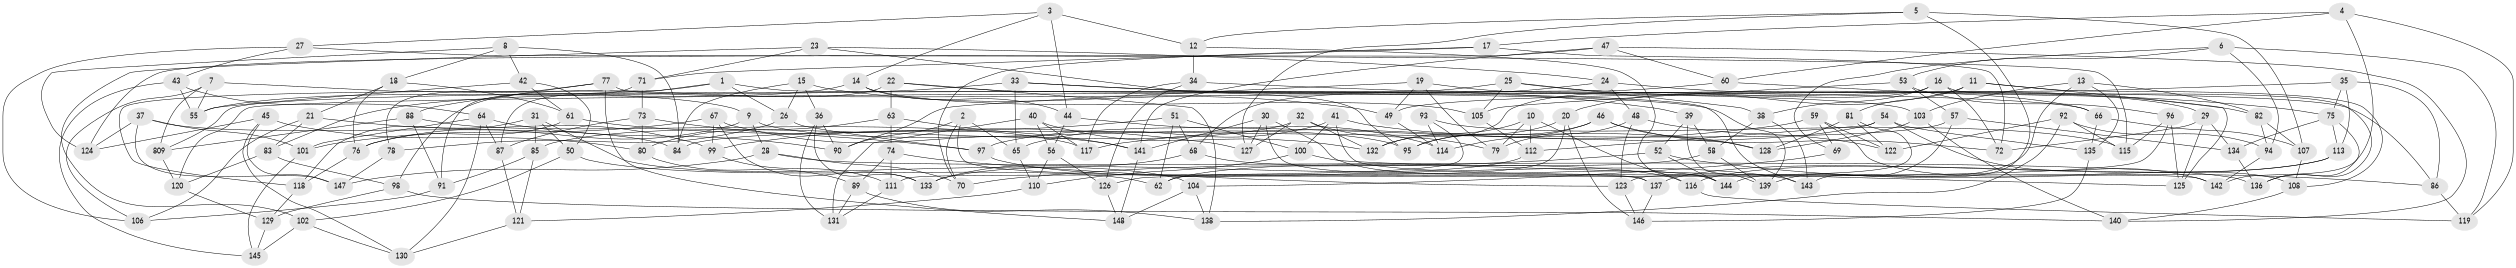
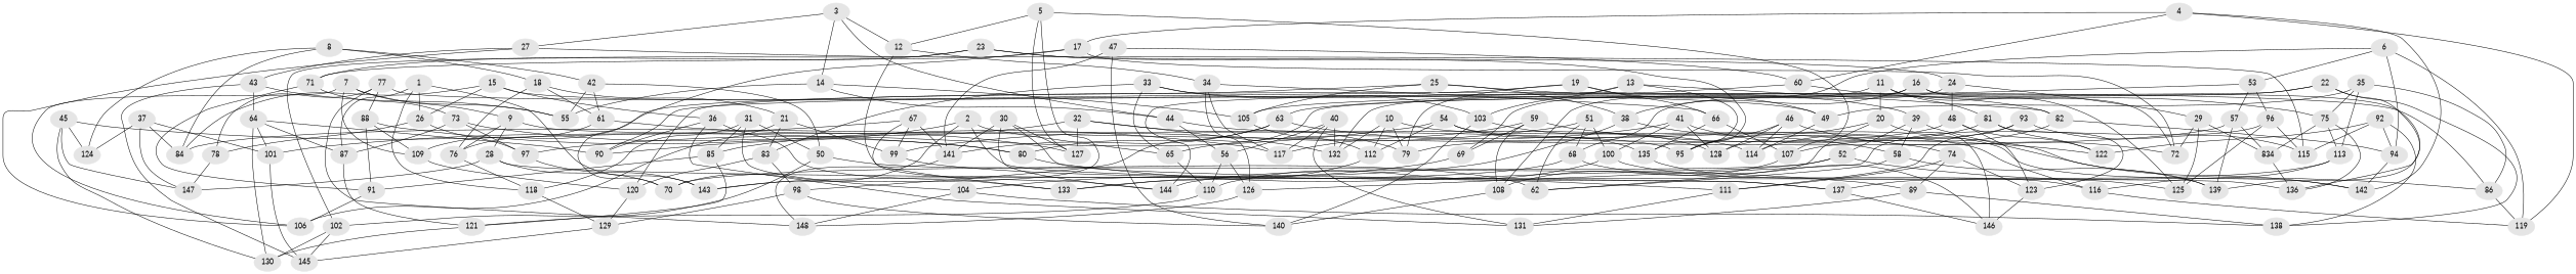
  graph {
    fontname=Lato
    node [color=gray90 fontname=Lato style=filled]
    edge [fontname=Lato]
    1
    26
    87
    118
    143
    78
    97
    121
    129
    2
    65
    70
    90
    137
    110
    146
    3
    12
    14
    27
    44
    34
    144
    55
    105
    106
    43
    115
    56
    114
    4
    17
    60
    119
    142
    72
    71
    75
    120
    5
    107
    127
    108
    6
    53
    69
    94
    57
    96
    104
    7
    9
-   109 [label=809]
+   109
    28
    76
    95
    8
    18
    42
    84
    124
    21
    61
    50
    136
    147
    10
    79
    112
    116
    132
    133
    11
    20
    81
    125
    62
    128
    122
    123
    140
    66
    117
    126
    13
    82
    103
    135
    15
    36
    49
    131
    16
    38
    58
    73
    91
    83
    99
    19
    98
    111
    22
    63
    138
    139
    141
    80
    74
    23
    24
    102
    29
    48
    68
    145
    130
-   134
+   134 [label=834]
    25
    64
    30
    148
    31
    85
    32
    33
    39
    52
    35
    86
    113
    37
    101
    40
    41
    100
    45
    89
    46
    47
    51
    54
    59
    67
    93
    77
    88
    92
    1 -- 26
    1 -- 87
    1 -- 118
    1 -- 143
    26 -- 78
    26 -- 97
    87 -- 121
    118 -- 129
    78 -- 147
    97 -- 143
    121 -- 130
    129 -- 145
    2 -- 65
    2 -- 70
    2 -- 90
    2 -- 137
    65 -- 110
    137 -- 146
    110 -- 121
    3 -- 12
    3 -- 14
    3 -- 27
    3 -- 44
    12 -- 34
    12 -- 144
    14 -- 44
    14 -- 55
    14 -- 105
    27 -- 106
    27 -- 43
    27 -- 115
    44 -- 56
    44 -- 114
    34 -- 66
    34 -- 117
    34 -- 126
    105 -- 112
    43 -- 55
    43 -- 145
    43 -- 64
    56 -- 110
    56 -- 126
    4 -- 17
    4 -- 60
    4 -- 119
    4 -- 142
    17 -- 70
    17 -- 72
    17 -- 71
    60 -- 75
    60 -- 120
    71 -- 73
    71 -- 91
    75 -- 136
    75 -- 134
    75 -- 113
    120 -- 129
    5 -- 143
    5 -- 12
    5 -- 107
    5 -- 127
    107 -- 108
    108 -- 140
    6 -- 119
    6 -- 53
    6 -- 69
    6 -- 94
    53 -- 105
    53 -- 57
    53 -- 96
    69 -- 104
    94 -- 142
    57 -- 84
    57 -- 139
    57 -- 134
    96 -- 115
    96 -- 125
    96 -- 126
    104 -- 138
    104 -- 148
    7 -- 55
    7 -- 106
    7 -- 9
    7 -- 109
    9 -- 28
    9 -- 76
    9 -- 95
    109 -- 120
    28 -- 70
    28 -- 136
    28 -- 147
    76 -- 118
    8 -- 18
    8 -- 42
    8 -- 84
    8 -- 124
    18 -- 76
    18 -- 21
    18 -- 61
    42 -- 55
    42 -- 61
    42 -- 50
    21 -- 106
    21 -- 83
    21 -- 99
    61 -- 127
    61 -- 76
    50 -- 62
    50 -- 102
    10 -- 79
    10 -- 112
    10 -- 116
    10 -- 132
    112 -- 133
    116 -- 119
    11 -- 108
    11 -- 20
    11 -- 81
    11 -- 125
    20 -- 146
    20 -- 95
    20 -- 62
    81 -- 128
    81 -- 122
    81 -- 123
    123 -- 146
    66 -- 107
    66 -- 135
    126 -- 148
    13 -- 144
    13 -- 82
    13 -- 103
    13 -- 135
    82 -- 107
    82 -- 94
    103 -- 128
    103 -- 140
    135 -- 146
    15 -- 26
    15 -- 84
    15 -- 36
    15 -- 49
    36 -- 90
    36 -- 133
    36 -- 131
    49 -- 114
    16 -- 72
    16 -- 136
    16 -- 132
    16 -- 38
    38 -- 143
    38 -- 58
    58 -- 62
    58 -- 139
    73 -- 87
    73 -- 97
    73 -- 80
    91 -- 106
    83 -- 120
    83 -- 98
    99 -- 111
    19 -- 90
    19 -- 79
    19 -- 66
    19 -- 49
    98 -- 129
    98 -- 140
    111 -- 131
    22 -- 98
    22 -- 63
    22 -- 138
    22 -- 139
    63 -- 141
    63 -- 80
    63 -- 74
    141 -- 148
    80 -- 89
    74 -- 123
    74 -- 111
    74 -- 89
    23 -- 71
    23 -- 95
    23 -- 24
    23 -- 102
    24 -- 29
    24 -- 48
    24 -- 68
    102 -- 145
    102 -- 130
    29 -- 72
    29 -- 125
    29 -- 134
    48 -- 79
    48 -- 122
    48 -- 123
    68 -- 116
    68 -- 133
    134 -- 136
    25 -- 105
    25 -- 109
    25 -- 82
    25 -- 38
    64 -- 87
    64 -- 90
    64 -- 130
    64 -- 101
    30 -- 137
    30 -- 144
    30 -- 127
    30 -- 141
    31 -- 118
    31 -- 104
    31 -- 50
    31 -- 85
    85 -- 121
    85 -- 91
    32 -- 127
    32 -- 79
    32 -- 132
    32 -- 85
    33 -- 65
    33 -- 103
    33 -- 83
    33 -- 39
    39 -- 58
    39 -- 139
    39 -- 52
    52 -- 70
    52 -- 144
    52 -- 86
    35 -- 75
    35 -- 49
    35 -- 86
    35 -- 113
    86 -- 119
    113 -- 137
    113 -- 116
    37 -- 84
    37 -- 124
    37 -- 147
    37 -- 101
    101 -- 145
    40 -- 56
    40 -- 132
    40 -- 117
    40 -- 131
    41 -- 65
    41 -- 142
    41 -- 128
    41 -- 100
    100 -- 110
    100 -- 125
    45 -- 124
    45 -- 147
    45 -- 80
    45 -- 130
    89 -- 131
    89 -- 138
    46 -- 114
    46 -- 72
    46 -- 95
    46 -- 128
    47 -- 60
-   47 -- 124
    47 -- 140
    47 -- 141
    51 -- 62
    51 -- 99
    51 -- 68
    51 -- 100
    54 -- 97
    54 -- 142
    54 -- 112
    54 -- 135
    59 -- 108
    59 -- 69
    59 -- 122
    59 -- 117
    67 -- 133
    67 -- 99
    67 -- 141
    67 -- 101
    93 -- 115
    93 -- 114
    93 -- 111
    77 -- 78
    77 -- 148
    77 -- 86
    77 -- 88
    88 -- 109
    88 -- 117
    88 -- 91
    92 -- 115
    92 -- 94
    92 -- 122
    92 -- 138
  }
